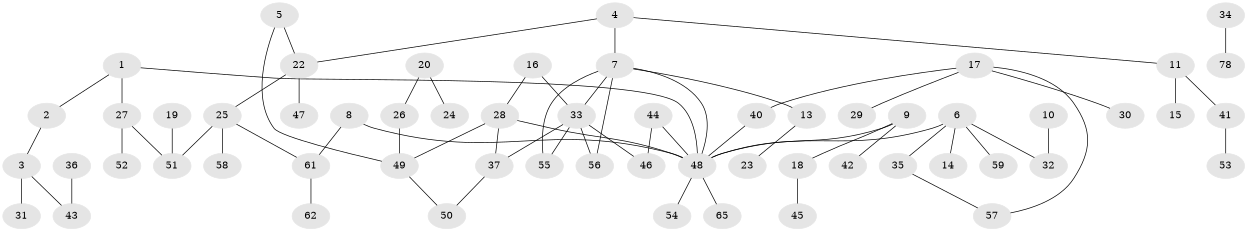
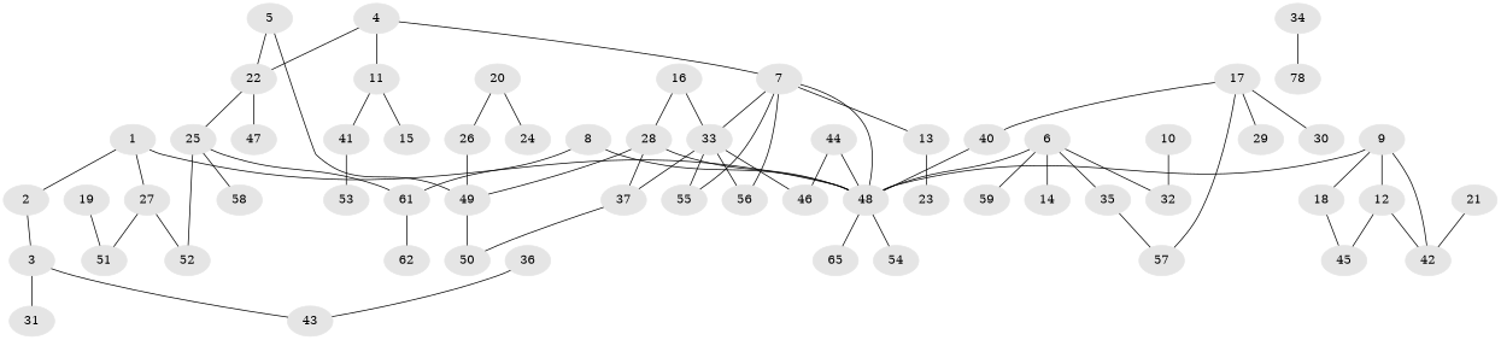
  graph {
    node [color=gray90 style=filled]
    edge [weight=1.0]
    1
    2
    27
    48
    3
    51
    52
    54
    n9 [label=65]
    31
    43
    4
    7
    11
    22
    13
    33
    55
    56
    15
    41
    25
    47
    5
    49
    50
    6
    14
    32
    35
    59
    57
    23
    37
    46
    8
    61
    62
    9
+   12
    18
    42
    45
    10
    53
    16
    28
    17
    29
    30
    40
    n52 [label=78]
    34
    19
    20
    24
    26
+   21
    58
    36
    44
    1 -- 2
    1 -- 27
    1 -- 48
    2 -- 3
    27 -- 51
    27 -- 52
    48 -- 54
    48 -- n9
    3 -- 31
    3 -- 43
    4 -- 7
    4 -- 11
    4 -- 22
    7 -- 48
    7 -- 13
    7 -- 33
    7 -- 55
    7 -- 56
    11 -- 15
    11 -- 41
    22 -- 25
    22 -- 47
    13 -- 23
    33 -- 55
    33 -- 56 [weight=2.0]
    33 -- 37
    33 -- 46
    41 -- 53
-   25 -- 51
+   25 -- 52
    25 -- 61
    25 -- 58
    5 -- 22
    5 -- 49
    49 -- 50
    6 -- 48
    6 -- 14
    6 -- 32
    6 -- 35
    6 -- 59
    35 -- 57
    37 -- 50
    8 -- 48
    8 -- 61
    61 -- 62
    9 -- 48
+   9 -- 12
    9 -- 18
    9 -- 42
+   12 -- 42
+   12 -- 45
    18 -- 45
    10 -- 32
    16 -- 33
    16 -- 28
    28 -- 48
    28 -- 49
    28 -- 37
    17 -- 57
    17 -- 29
    17 -- 30
    17 -- 40
    40 -- 48
    34 -- n52
    19 -- 51
    20 -- 24
    20 -- 26
    26 -- 49 [weight=2.0]
+   21 -- 42
    36 -- 43
    44 -- 48
    44 -- 46
  }
